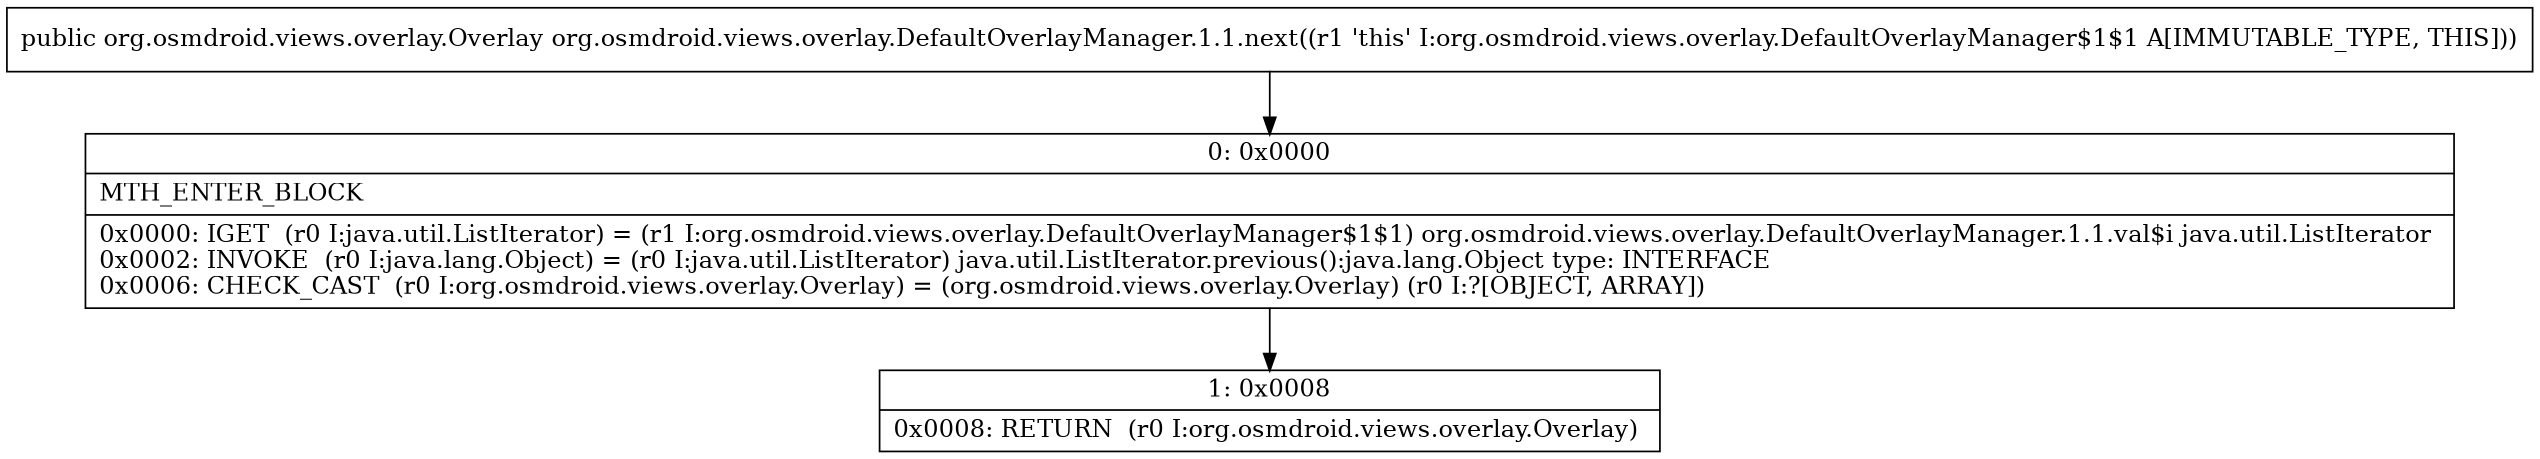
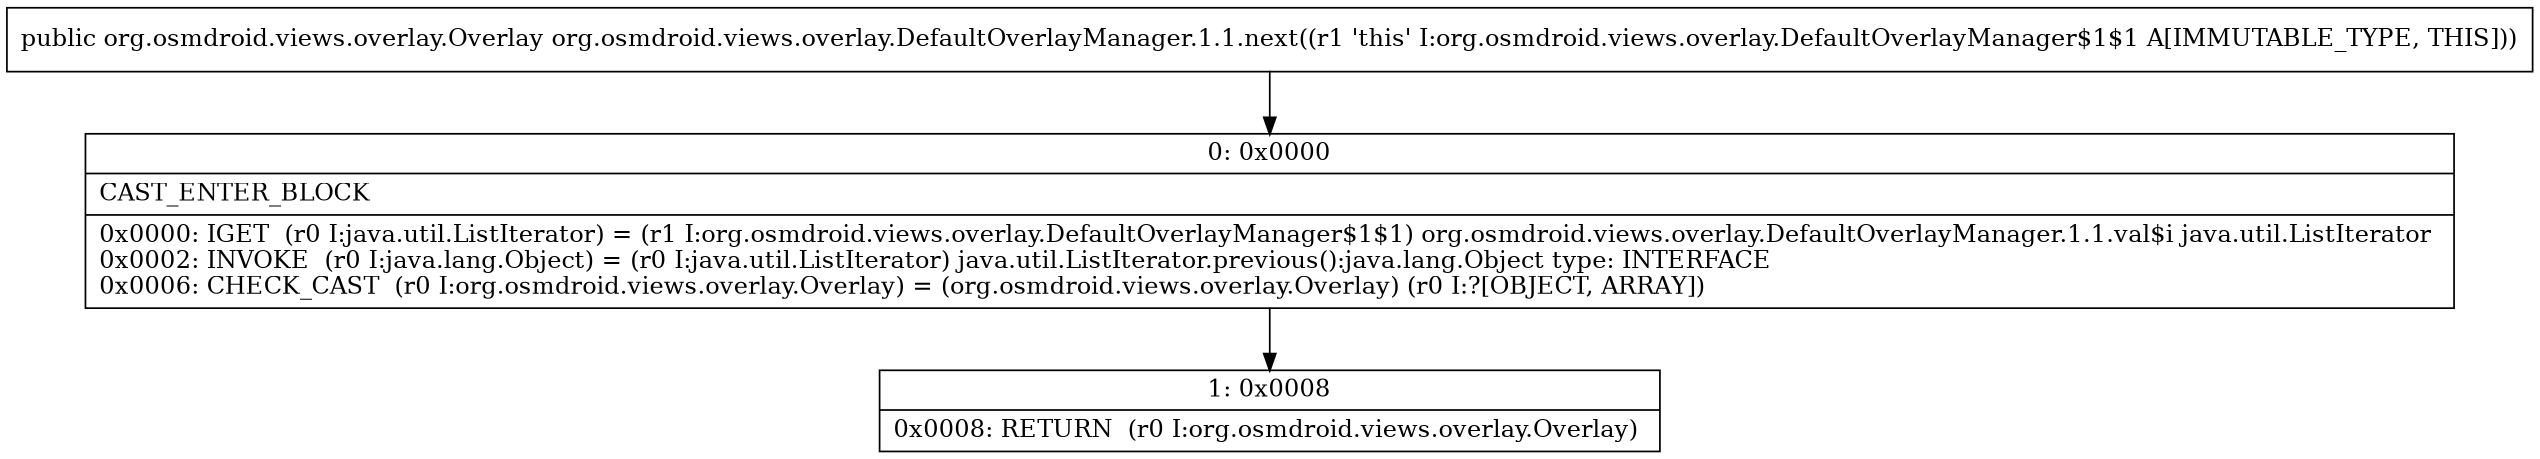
  digraph {
    node [shape=record]
-   n1 [label="{0\:\ 0x0000|MTH_ENTER_BLOCK\l|0x0000: IGET  (r0 I:java.util.ListIterator) = (r1 I:org.osmdroid.views.overlay.DefaultOverlayManager$1$1) org.osmdroid.views.overlay.DefaultOverlayManager.1.1.val$i java.util.ListIterator \l0x0002: INVOKE  (r0 I:java.lang.Object) = (r0 I:java.util.ListIterator) java.util.ListIterator.previous():java.lang.Object type: INTERFACE \l0x0006: CHECK_CAST  (r0 I:org.osmdroid.views.overlay.Overlay) = (org.osmdroid.views.overlay.Overlay) (r0 I:?[OBJECT, ARRAY]) \l}"]
+   n1 [label="{0\:\ 0x0000|CAST_ENTER_BLOCK\l|0x0000: IGET  (r0 I:java.util.ListIterator) = (r1 I:org.osmdroid.views.overlay.DefaultOverlayManager$1$1) org.osmdroid.views.overlay.DefaultOverlayManager.1.1.val$i java.util.ListIterator \l0x0002: INVOKE  (r0 I:java.lang.Object) = (r0 I:java.util.ListIterator) java.util.ListIterator.previous():java.lang.Object type: INTERFACE \l0x0006: CHECK_CAST  (r0 I:org.osmdroid.views.overlay.Overlay) = (org.osmdroid.views.overlay.Overlay) (r0 I:?[OBJECT, ARRAY]) \l}"]
    n2 [label="{1\:\ 0x0008|0x0008: RETURN  (r0 I:org.osmdroid.views.overlay.Overlay) \l}"]
    n3 [label="{public org.osmdroid.views.overlay.Overlay org.osmdroid.views.overlay.DefaultOverlayManager.1.1.next((r1 'this' I:org.osmdroid.views.overlay.DefaultOverlayManager$1$1 A[IMMUTABLE_TYPE, THIS])) }"]
    n1 -> n2
    n3 -> n1
  }
